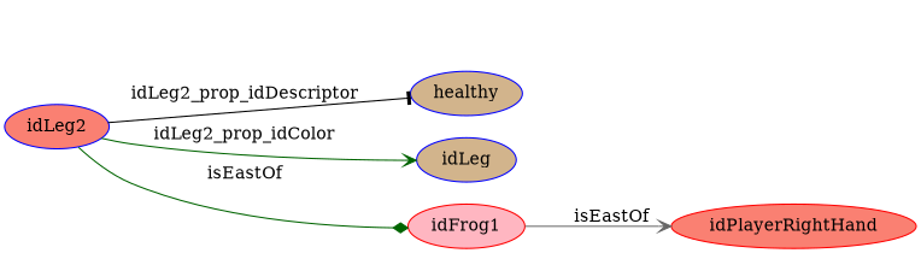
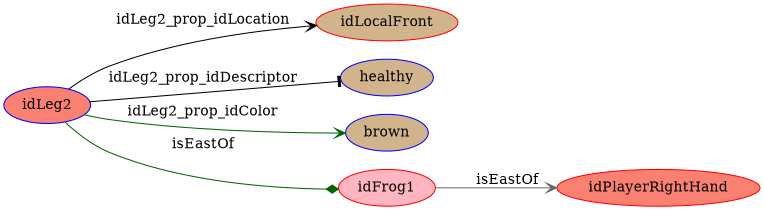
  strict digraph {
    fontname="DejaVu Serif"
    rankdir=LR
    node [color=blue fillcolor=tan fontname="DejaVu Serif" style=filled]
    edge [arrowhead=vee color=black edge_type=property fontname="DejaVu Serif"]
    idLeg2 [fillcolor=salmon node_type=entity_node root=root]
+   idLocalFront [color=red]
    healthy
-   brown [label=idLeg]
+   brown
    idFrog1 [color=red fillcolor=lightpink]
    idPlayerRightHand [color=red fillcolor=salmon]
+   idLeg2 -> idLocalFront [label=idLeg2_prop_idLocation]
    idLeg2 -> healthy [arrowhead=tee label=idLeg2_prop_idDescriptor]
    idLeg2 -> brown [color=darkgreen label=idLeg2_prop_idColor]
    idLeg2 -> idFrog1 [arrowhead=diamond color=darkgreen edge_type=relationship label=isEastOf]
    idFrog1 -> idPlayerRightHand [color=gray40 edge_type=relationship label=isEastOf]
  }
